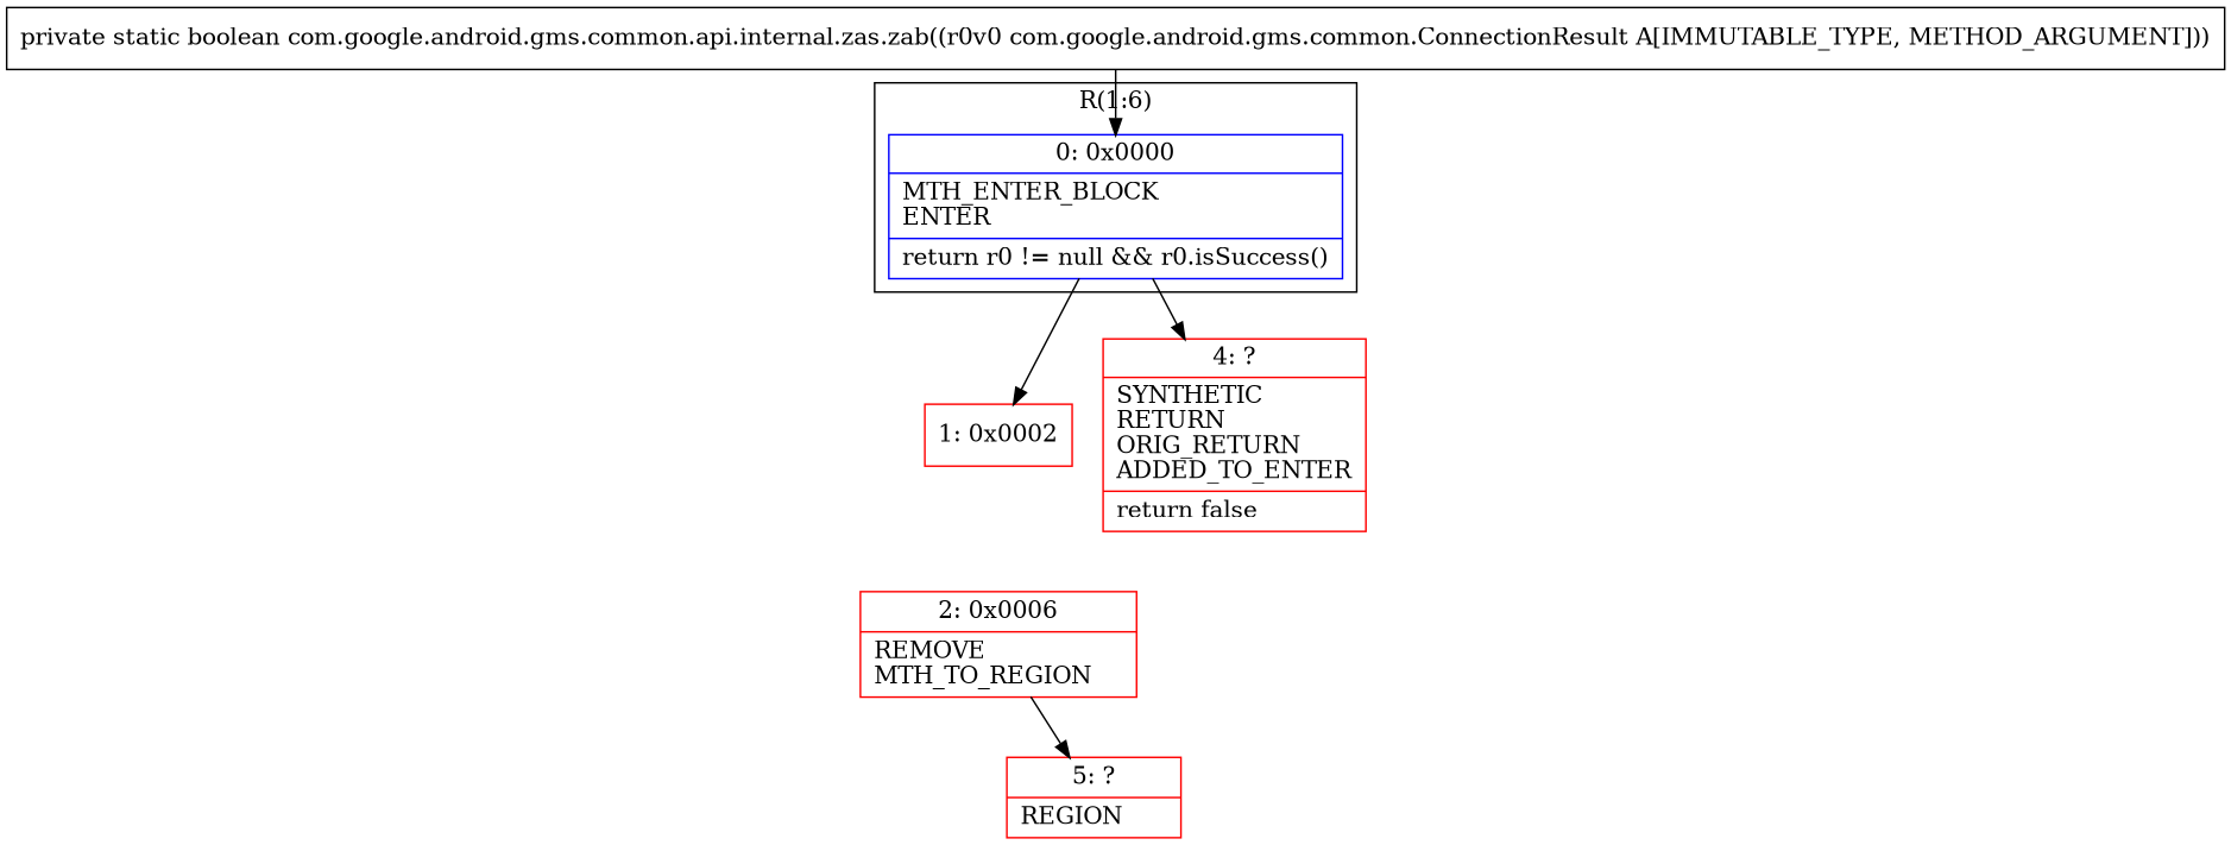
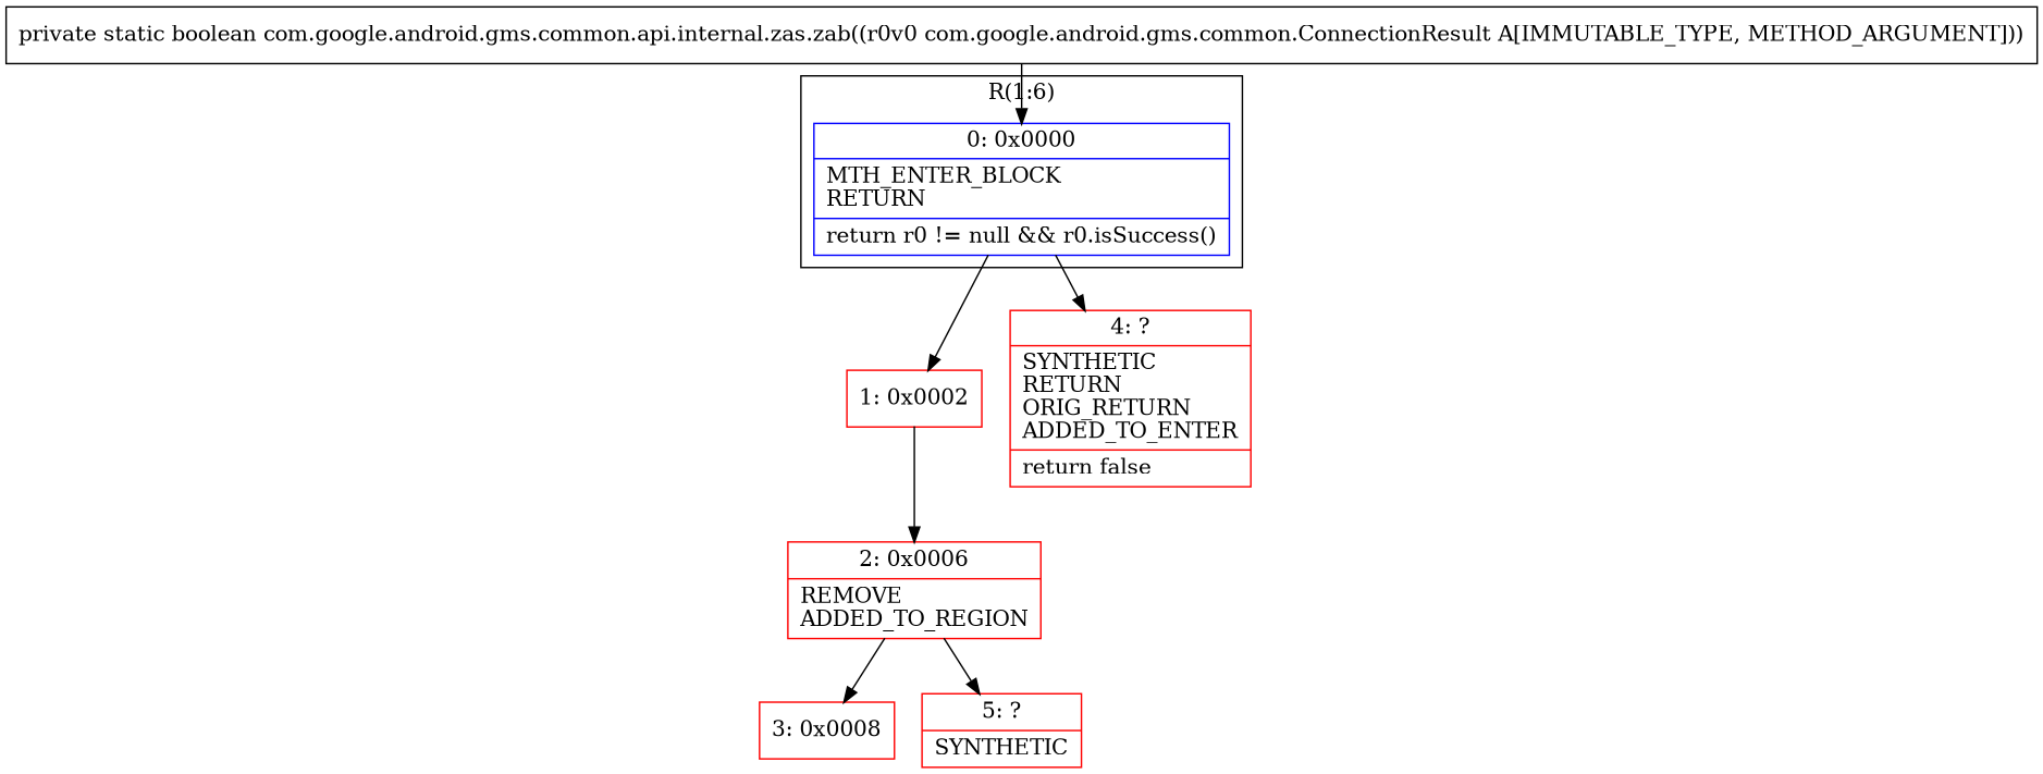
  digraph {
    node [color=red shape=record]
-   n1 [color=blue label="{0\:\ 0x0000|MTH_ENTER_BLOCK\lENTER\l|return r0 != null && r0.isSuccess()\l}"]
+   n1 [color=blue label="{0\:\ 0x0000|MTH_ENTER_BLOCK\lRETURN\l|return r0 != null && r0.isSuccess()\l}"]
    n2 [label="{1\:\ 0x0002}"]
    n3 [label="{4\:\ ?|SYNTHETIC\lRETURN\lORIG_RETURN\lADDED_TO_ENTER\l|return false\l}"]
-   n4 [label="{2\:\ 0x0006|REMOVE\lMTH_TO_REGION\l}"]
-   n6 [label="{5\:\ ?|REGION\l}"]
+   n4 [label="{2\:\ 0x0006|REMOVE\lADDED_TO_REGION\l}"]
+   n5 [label="{3\:\ 0x0008}"]
+   n6 [label="{5\:\ ?|SYNTHETIC\l}"]
    n7 [label="{private static boolean com.google.android.gms.common.api.internal.zas.zab((r0v0 com.google.android.gms.common.ConnectionResult A[IMMUTABLE_TYPE, METHOD_ARGUMENT])) }" color=""]
    subgraph cluster_1 {
      label="R(1:6)"
      n1
    }
    n1 -> n2
    n1 -> n3
+   n2 -> n4
+   n4 -> n5
    n4 -> n6
    n7 -> n1
  }
